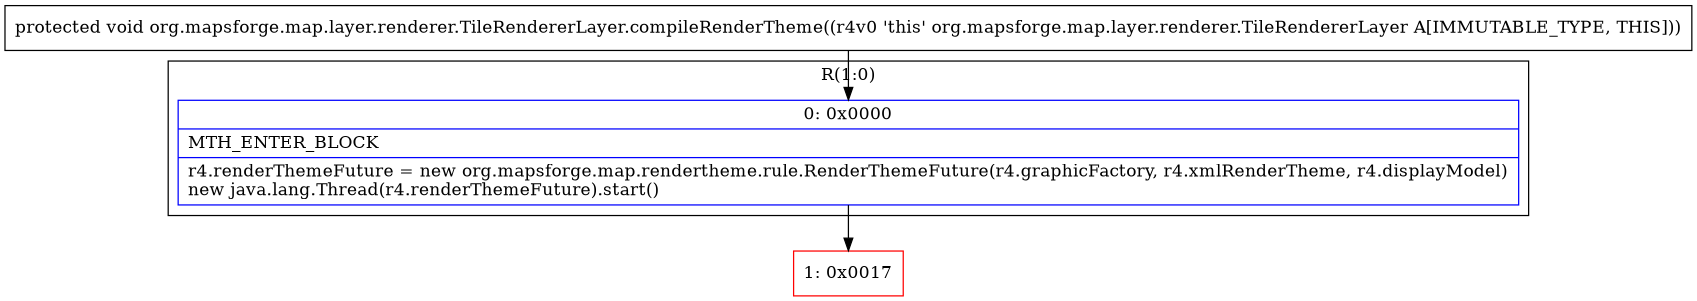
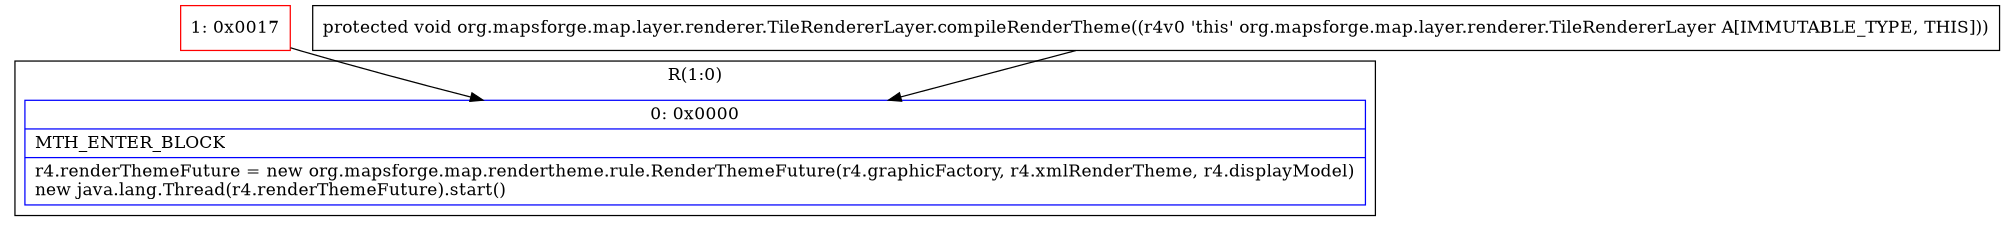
  digraph {
    fontname="DejaVu Serif"
    node [shape=record fontname="DejaVu Serif"]
    edge [fontname="DejaVu Serif"]
    n1 [color=blue label="{0\:\ 0x0000|MTH_ENTER_BLOCK\l|r4.renderThemeFuture = new org.mapsforge.map.rendertheme.rule.RenderThemeFuture(r4.graphicFactory, r4.xmlRenderTheme, r4.displayModel)\lnew java.lang.Thread(r4.renderThemeFuture).start()\l}"]
    n2 [color=red label="{1\:\ 0x0017}"]
    n3 [label="{protected void org.mapsforge.map.layer.renderer.TileRendererLayer.compileRenderTheme((r4v0 'this' org.mapsforge.map.layer.renderer.TileRendererLayer A[IMMUTABLE_TYPE, THIS])) }"]
    subgraph cluster_1 {
      label="R(1:0)"
      n1
    }
-   n1 -> n2
+   n2 -> n1
    n3 -> n1
  }
